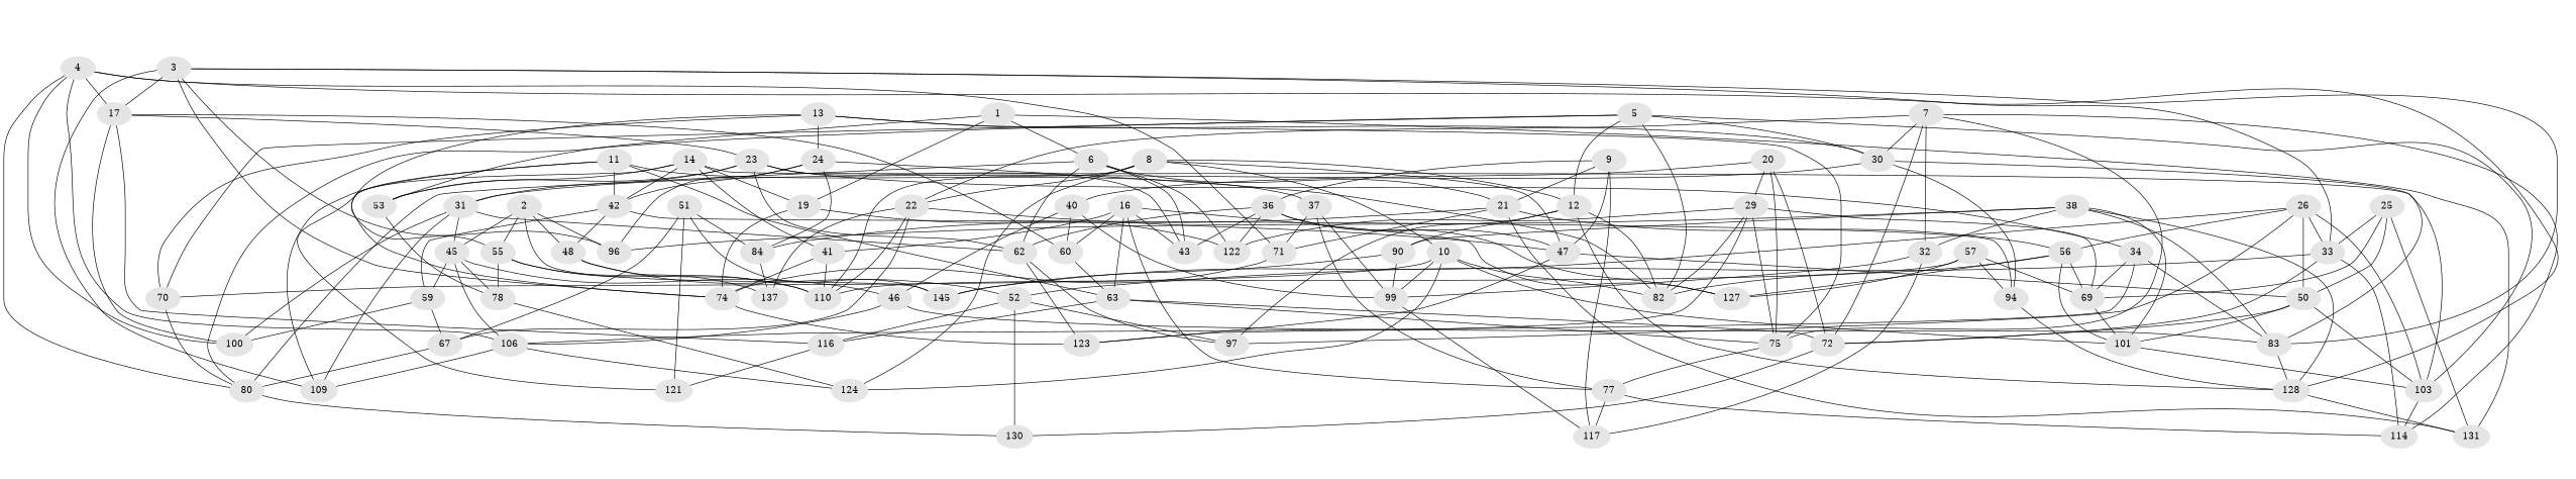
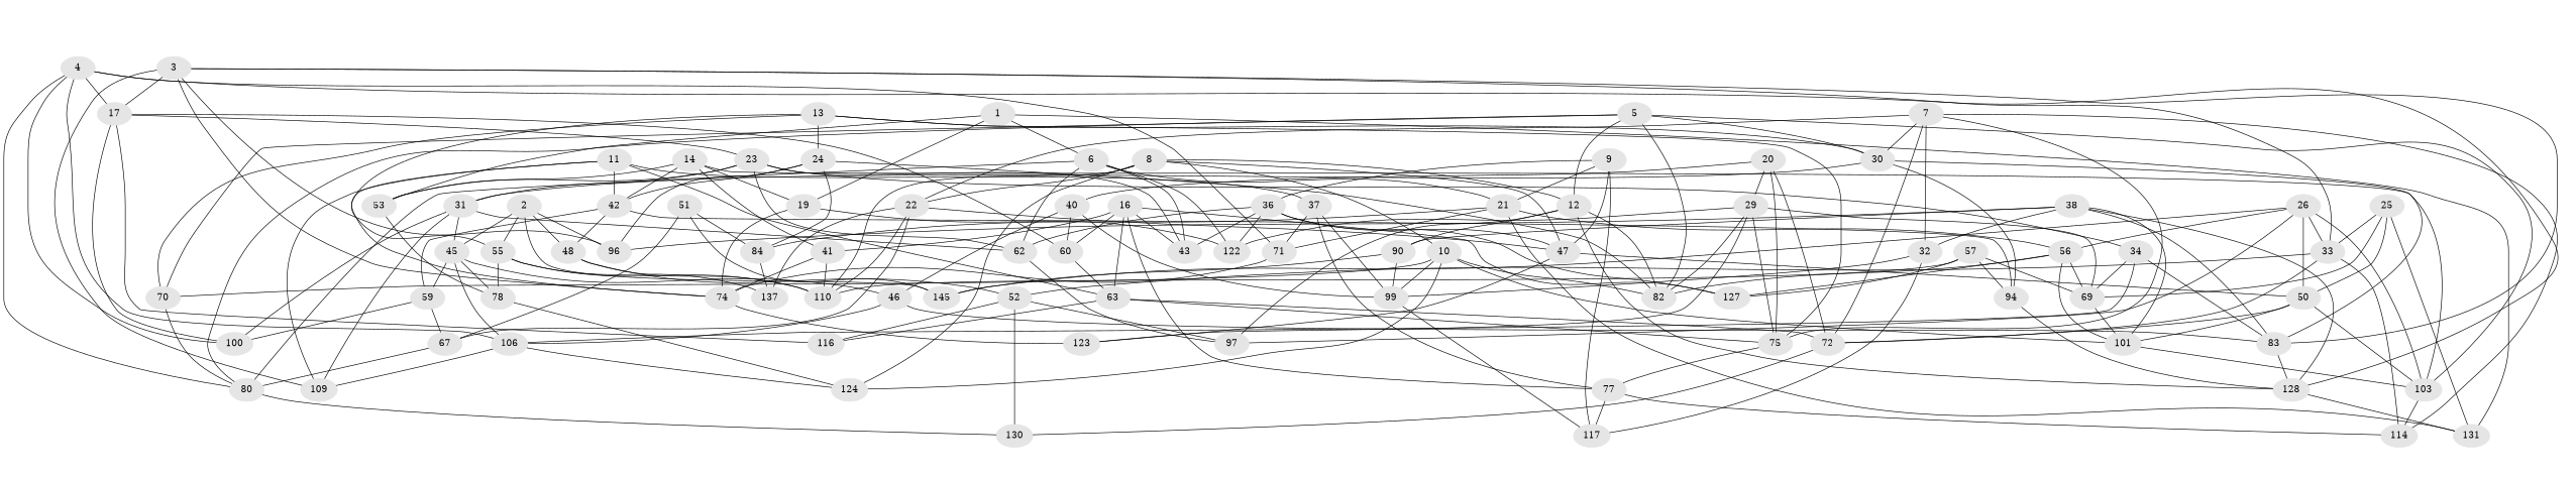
  graph {
    node [color=gray90 style=filled]
    6 [super="+35"]
    80 [super="+125"]
    21 [super="+49"]
    43
    62 [super="+111"]
    122
    1
    19
    53
    131
    74 [super="+88"]
    78
    2 [super="+65"]
    45 [super="+64"]
    48
    55 [super="+108"]
    96
    n18 [label=145]
    106 [super="+118"]
    46
    59
    110 [super="+112"]
    52 [super="+126"]
    137
    3 [super="+28"]
    17 [super="+104"]
    33 [super="+95"]
    83 [super="+86"]
    109
    100
    60
    23 [super="+76"]
    116
    72 [super="+129"]
    114
    123
    128 [super="+135"]
    4 [super="+39"]
    71
    130
    124
    5 [super="+38"]
    12 [super="+79"]
    30 [super="+119"]
    70
    82 [super="+98"]
    103 [super="+134"]
    90
    97
    31 [super="+66"]
    94
    56 [super="+87"]
    84
    7 [super="+136"]
    22 [super="+27"]
    32
    75 [super="+107"]
    47 [super="+92"]
    67
    117
    99 [super="+132"]
    77 [super="+91"]
    8 [super="+133"]
    10 [super="+54"]
    101 [super="+113"]
    50 [super="+58"]
    9
    36 [super="+85"]
    127
    11 [super="+15"]
    37
    42 [super="+61"]
    63 [super="+73"]
    13 [super="+89"]
    24 [super="+115"]
    14 [super="+120"]
    41
-   121
    16 [super="+93"]
    34
    n81 [label=38 super="+102"]
    29 [super="+68"]
    69 [super="+81"]
    20
    40
    25
    26 [super="+44"]
    51
    57
    6 -- 80
    6 -- 21
    6 -- 43
    6 -- 62
    6 -- 122
    80 -- 130
    21 -- 131
    21 -- 71
    21 -- 56
    21 -- 84
-   62 -- 123
    62 -- 97
    1 -- 6
    1 -- 19
    1 -- 53
    1 -- 131
    19 -- 122
    19 -- 74
    53 -- 78
    74 -- 123
    78 -- 124
    2 -- 45
    2 -- 48
    2 -- 55 [weight=2]
    2 -- 96
    2 -- n18
    45 -- 78
    45 -- 106
    45 -- 46
    45 -- 59
    48 -- 110
    48 -- 52
    55 -- 78
    55 -- 110
    55 -- 137
    106 -- 109
    106 -- 124
    46 -- 106
    46 -- 83
    59 -- 100
    59 -- 67
    52 -- 116
    52 -- 130 [weight=2]
    52 -- 97
    3 -- 74
    3 -- 96
    3 -- 17
    3 -- 33
    3 -- 83
    3 -- 109
    17 -- 100
    17 -- 60
    17 -- 23
    17 -- 116
    33 -- 52
    33 -- 72
    33 -- 114
    83 -- 128
    60 -- 63
    23 -- 43
    23 -- 62
    23 -- 53
    23 -- 31
    23 -- 34
-   116 -- 121
    72 -- 130
    128 -- 131
    4 -- 80
    4 -- 106
    4 -- 17
    4 -- 100
    4 -- 128
    4 -- 71
    71 -- 74
    5 -- 80
    5 -- 12
    5 -- 30
    5 -- 70
    5 -- 82
    5 -- 103
    12 -- 128
    12 -- 82
    12 -- 90
    12 -- 97
    30 -- 83
    30 -- 31
    30 -- 94
    70 -- 80
    103 -- 114
    90 -- n18
    90 -- 99
    31 -- 62
    31 -- 45
    31 -- 109
    31 -- 100
    94 -- 128
    56 -- 82
    56 -- 101
    56 -- 127
    56 -- 69
    84 -- 137
    7 -- 72
    7 -- 114
    7 -- 30
    7 -- 22
    7 -- 32
    7 -- 75
    22 -- 110
    22 -- 137
    22 -- 47
    22 -- 67
    32 -- 117
    32 -- 99
    75 -- 77
    47 -- 123
    47 -- 50
    67 -- 80
    99 -- 117
    77 -- 114
    77 -- 117
    8 -- 110
    8 -- 124
    8 -- 12
    8 -- 22
    8 -- 47
    8 -- 10
    10 -- 124
    10 -- 70
    10 -- 82
    10 -- 99
    10 -- 101
    101 -- 103
    50 -- 72
    50 -- 103
    50 -- 101
    9 -- 21
    9 -- 47
    9 -- 117
    9 -- 36
    36 -- 43
    36 -- 62
    36 -- 122
    36 -- 47
    36 -- 127
    11 -- 74
    11 -- 109
    11 -- 37
    11 -- 42
    11 -- 63
    37 -- 71
    37 -- 99
    37 -- 77
    42 -- 48
    42 -- 59
    42 -- 94
    63 -- 116
    63 -- 72
    63 -- 75
    13 -- 55
    13 -- 30
    13 -- 70
    13 -- 75
    13 -- 24 [weight=2]
    24 -- 96
    24 -- 82
    24 -- 84
    24 -- 42
    14 -- 19
    14 -- 53
    14 -- 103
    14 -- 42
    14 -- 41
-   14 -- 121
    41 -- 74
    41 -- 110
    16 -- 43
    16 -- 60
    16 -- 77
    16 -- 127
    16 -- 63
    16 -- 41
    34 -- 106
    34 -- 83
    34 -- 69
    n81 -- 96
    n81 -- 83
    n81 -- 128
    n81 -- 90
    n81 -- 32
    n81 -- 101
    29 -- 122
    29 -- 123
    29 -- 82
    29 -- 75
    29 -- 69
    69 -- 101
    20 -- 72
    20 -- 75
    20 -- 29
    20 -- 40
    40 -- 46
    40 -- 60
    40 -- 99
    25 -- 131
    25 -- 33
    25 -- 50
    25 -- 69
    26 -- n18
    26 -- 33
    26 -- 103
    26 -- 97
    26 -- 56
    26 -- 50
    51 -- n18
    51 -- 84
    51 -- 67
-   51 -- 121
    57 -- 110
    57 -- 94
    57 -- 127
    57 -- 69
  }
